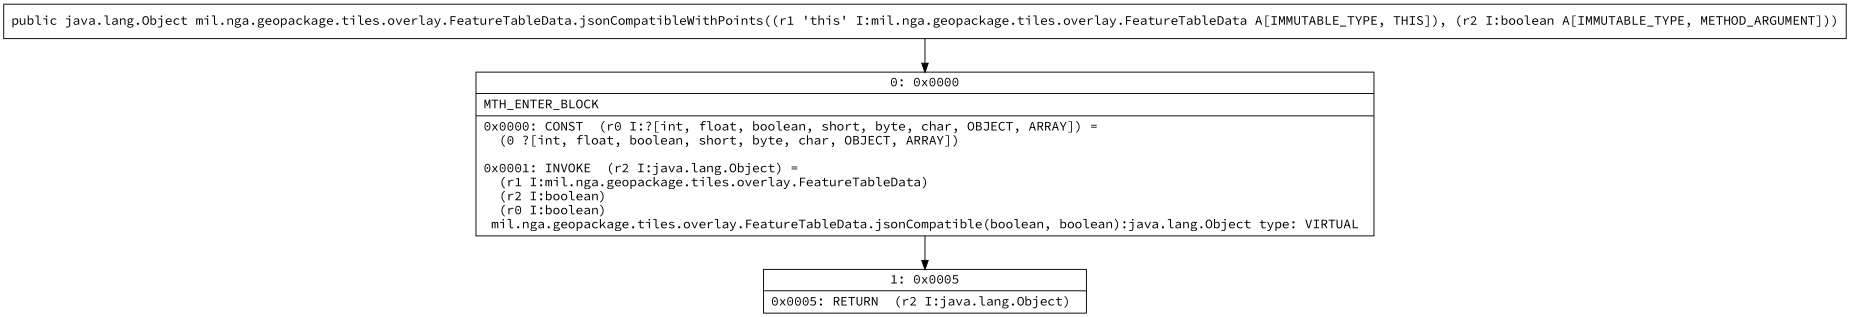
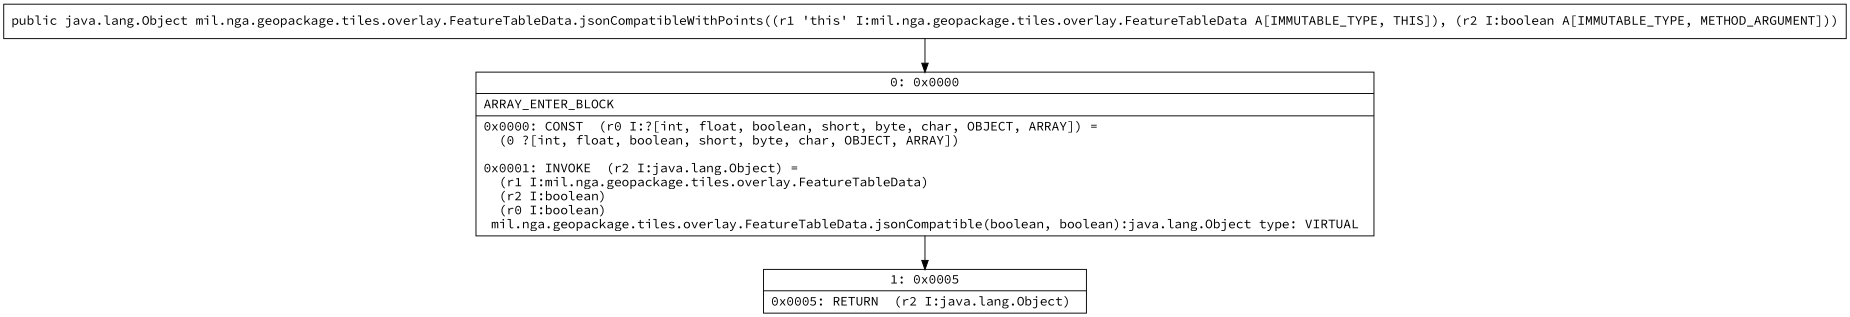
  digraph {
    fontname="Source Code Pro"
    node [shape=record fontname="Source Code Pro"]
    edge [fontname="Source Code Pro"]
-   n1 [label="{0\:\ 0x0000|MTH_ENTER_BLOCK\l|0x0000: CONST  (r0 I:?[int, float, boolean, short, byte, char, OBJECT, ARRAY]) = \l  (0 ?[int, float, boolean, short, byte, char, OBJECT, ARRAY])\l \l0x0001: INVOKE  (r2 I:java.lang.Object) = \l  (r1 I:mil.nga.geopackage.tiles.overlay.FeatureTableData)\l  (r2 I:boolean)\l  (r0 I:boolean)\l mil.nga.geopackage.tiles.overlay.FeatureTableData.jsonCompatible(boolean, boolean):java.lang.Object type: VIRTUAL \l}"]
+   n1 [label="{0\:\ 0x0000|ARRAY_ENTER_BLOCK\l|0x0000: CONST  (r0 I:?[int, float, boolean, short, byte, char, OBJECT, ARRAY]) = \l  (0 ?[int, float, boolean, short, byte, char, OBJECT, ARRAY])\l \l0x0001: INVOKE  (r2 I:java.lang.Object) = \l  (r1 I:mil.nga.geopackage.tiles.overlay.FeatureTableData)\l  (r2 I:boolean)\l  (r0 I:boolean)\l mil.nga.geopackage.tiles.overlay.FeatureTableData.jsonCompatible(boolean, boolean):java.lang.Object type: VIRTUAL \l}"]
    n2 [label="{1\:\ 0x0005|0x0005: RETURN  (r2 I:java.lang.Object) \l}"]
    n3 [label="{public java.lang.Object mil.nga.geopackage.tiles.overlay.FeatureTableData.jsonCompatibleWithPoints((r1 'this' I:mil.nga.geopackage.tiles.overlay.FeatureTableData A[IMMUTABLE_TYPE, THIS]), (r2 I:boolean A[IMMUTABLE_TYPE, METHOD_ARGUMENT])) }"]
    n1 -> n2
    n3 -> n1
  }
